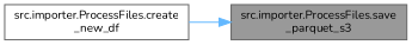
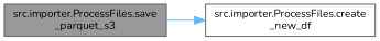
  digraph {
    rankdir=RL
    fontname=Nunito
    node [fontname=Nunito fontsize=10 shape=box style=filled]
    n1 [color=gray40 fillcolor=grey60 fontcolor=black height=0.2 label="src.importer.ProcessFiles.save\l_parquet_s3" width=0.4]
    n2 [color=grey40 fillcolor=white height=0.2 label="src.importer.ProcessFiles.create\l_new_df" width=0.4]
-   n1 -> n2 [color=steelblue1 dir=back fontname=Nunito fontsize=10 labelfontname=Helvetica labelfontsize=10 style=solid]
+   n2 -> n1 [color=steelblue1 dir=back fontname=Nunito fontsize=10 labelfontname=Helvetica labelfontsize=10 style=solid]
  }
